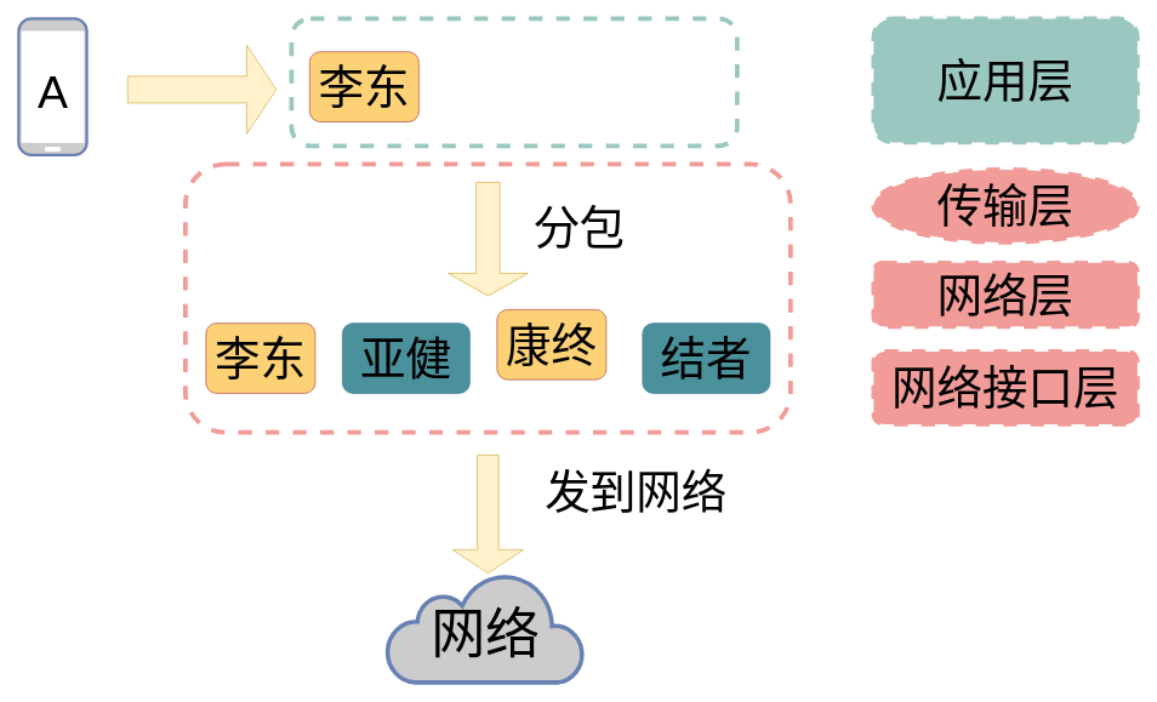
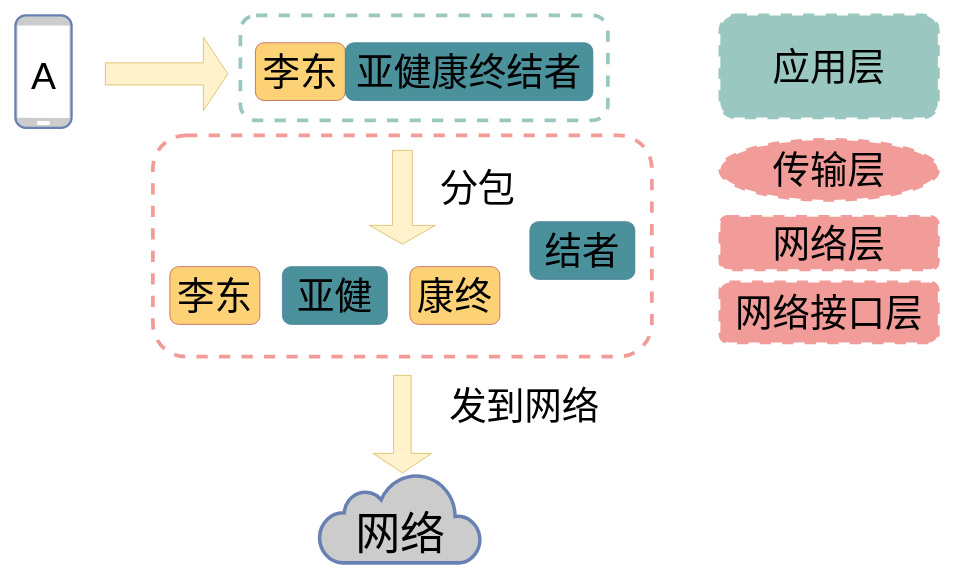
  <mxCell id="0" />
  <mxCell id="1" parent="0" />
  <mxCell id="2" value="" style="rounded=1;whiteSpace=wrap;html=1;fillColor=none;dashed=1;strokeWidth=5;strokeColor=#F19C99;" parent="1" vertex="1"><mxGeometry x="203.36" y="180" width="665.27" height="295" as="geometry" /></mxCell>
  <mxCell id="3" value="李东" style="rounded=1;strokeColor=#b85450;fontSize=50;fontFamily=Helvetica;fillColor=#FDD276;labelBackgroundColor=none;labelBorderColor=none;whiteSpace=wrap;html=1;" parent="1" vertex="1"><mxGeometry x="340" y="56.5" width="120" height="77" as="geometry" /></mxCell>
+ <mxCell id="4" value="亚健康终结者" style="rounded=1;strokeColor=#457B9D;fontSize=50;fontFamily=Helvetica;fillColor=#4A919B;labelBackgroundColor=none;labelBorderColor=none;whiteSpace=wrap;html=1;" parent="1" vertex="1"><mxGeometry x="460" y="56.5" width="330" height="77" as="geometry" /></mxCell>
  <mxCell id="5" value="李东" style="rounded=1;strokeColor=#b85450;fontSize=50;fontFamily=Helvetica;fillColor=#FDD276;labelBackgroundColor=none;labelBorderColor=none;whiteSpace=wrap;html=1;" parent="1" vertex="1"><mxGeometry x="226" y="355" width="120" height="77" as="geometry" /></mxCell>
  <mxCell id="6" value="亚健" style="rounded=1;strokeColor=#457B9D;fontSize=50;fontFamily=Helvetica;fillColor=#4A919B;labelBackgroundColor=none;labelBorderColor=none;whiteSpace=wrap;html=1;" parent="1" vertex="1"><mxGeometry x="376" y="355" width="140" height="77" as="geometry" /></mxCell>
- <mxCell id="7" value="康终" style="rounded=1;strokeColor=#b85450;fontSize=50;fontFamily=Helvetica;fillColor=#FDD276;labelBackgroundColor=none;labelBorderColor=none;whiteSpace=wrap;html=1;" parent="1" vertex="1"><mxGeometry x="546" y="340" width="120" height="77" as="geometry" /></mxCell>
- <mxCell id="8" value="结者" style="rounded=1;strokeColor=#457B9D;fontSize=50;fontFamily=Helvetica;fillColor=#4A919B;labelBackgroundColor=none;labelBorderColor=none;whiteSpace=wrap;html=1;" parent="1" vertex="1"><mxGeometry x="706" y="355" width="140" height="77" as="geometry" /></mxCell>
+ <mxCell id="7" value="康终" style="rounded=1;strokeColor=#b85450;fontSize=50;fontFamily=Helvetica;fillColor=#FDD276;labelBackgroundColor=none;labelBorderColor=none;whiteSpace=wrap;html=1;" parent="1" vertex="1"><mxGeometry x="546" y="355" width="120" height="77" as="geometry" /></mxCell>
+ <mxCell id="8" value="结者" style="rounded=1;strokeColor=#457B9D;fontSize=50;fontFamily=Helvetica;fillColor=#4A919B;labelBackgroundColor=none;labelBorderColor=none;whiteSpace=wrap;html=1;" parent="1" vertex="1"><mxGeometry x="706" y="295" width="140" height="77" as="geometry" /></mxCell>
  <mxCell id="9" value="" style="shape=singleArrow;direction=south;whiteSpace=wrap;html=1;fillColor=#fff2cc;strokeColor=#d6b656;" parent="1" vertex="1"><mxGeometry x="492" y="200" width="88" height="125" as="geometry" /></mxCell>
  <mxCell id="10" value="&lt;font style=&quot;font-size: 50px&quot;&gt;分包&lt;/font&gt;" style="text;html=1;strokeColor=none;fillColor=none;align=center;verticalAlign=middle;whiteSpace=wrap;rounded=0;" parent="1" vertex="1"><mxGeometry x="562" y="240" width="150" height="20" as="geometry" /></mxCell>
  <mxCell id="11" value="" style="fontColor=#0066CC;verticalAlign=top;verticalLabelPosition=bottom;labelPosition=center;align=center;html=1;outlineConnect=0;fillColor=#CCCCCC;strokeColor=#6881B3;gradientColor=none;gradientDirection=north;strokeWidth=2;shape=mxgraph.networks.mobile;" parent="1" vertex="1"><mxGeometry x="20" y="20" width="75" height="150" as="geometry" /></mxCell>
  <mxCell id="12" value="" style="html=1;outlineConnect=0;fillColor=#CCCCCC;strokeColor=#6881B3;gradientColor=none;gradientDirection=north;strokeWidth=2;shape=mxgraph.networks.cloud;fontColor=#ffffff;" parent="1" vertex="1"><mxGeometry x="425" y="630" width="216" height="120" as="geometry" /></mxCell>
  <mxCell id="13" value="" style="shape=singleArrow;direction=east;whiteSpace=wrap;html=1;fillColor=#fff2cc;strokeColor=#d6b656;" parent="1" vertex="1"><mxGeometry x="140" y="49" width="163.33" height="98" as="geometry" /></mxCell>
  <mxCell id="14" value="&lt;font style=&quot;font-size: 50px&quot;&gt;A&lt;/font&gt;" style="text;html=1;strokeColor=none;fillColor=none;align=center;verticalAlign=middle;whiteSpace=wrap;rounded=0;" parent="1" vertex="1"><mxGeometry x="37.5" y="91" width="40" height="20" as="geometry" /></mxCell>
- <mxCell id="15" value="&lt;font style=&quot;font-size: 60px&quot;&gt;网络&lt;/font&gt;" style="text;html=1;strokeColor=none;fillColor=none;align=center;verticalAlign=middle;whiteSpace=wrap;rounded=0;" parent="1" vertex="1"><mxGeometry x="438.5" y="685" width="189" height="24.5" as="geometry" /></mxCell>
+ <mxCell id="15" value="&lt;font style=&quot;font-size: 60px&quot;&gt;网络&lt;/font&gt;" style="text;html=1;strokeColor=none;fillColor=none;align=center;verticalAlign=middle;whiteSpace=wrap;rounded=0;" parent="1" vertex="1"><mxGeometry x="438.5" y="700" width="189" height="24.5" as="geometry" /></mxCell>
  <mxCell id="16" value="" style="shape=singleArrow;direction=south;whiteSpace=wrap;html=1;fillColor=#fff2cc;strokeColor=#d6b656;" parent="1" vertex="1"><mxGeometry x="497" y="500" width="78" height="130" as="geometry" /></mxCell>
  <mxCell id="17" value="&lt;font style=&quot;font-size: 50px&quot;&gt;发到网络&lt;/font&gt;" style="text;html=1;strokeColor=none;fillColor=none;align=center;verticalAlign=middle;whiteSpace=wrap;rounded=0;" parent="1" vertex="1"><mxGeometry x="562" y="530" width="273.5" height="20" as="geometry" /></mxCell>
  <mxCell id="18" value="" style="rounded=1;whiteSpace=wrap;html=1;fillColor=none;dashed=1;strokeWidth=5;strokeColor=#9AC7BF;" parent="1" vertex="1"><mxGeometry x="320" y="20" width="490" height="140" as="geometry" /></mxCell>
  <mxCell id="19" value="&lt;font style=&quot;font-size: 50px&quot;&gt;应用层&lt;/font&gt;" style="rounded=1;whiteSpace=wrap;html=1;dashed=1;strokeWidth=5;fontColor=none;fillColor=#9AC7BF;strokeColor=#9AC7BF;" parent="1" vertex="1"><mxGeometry x="960" y="20" width="290" height="136" as="geometry" /></mxCell>
  <mxCell id="20" value="&lt;font style=&quot;font-size: 50px&quot;&gt;传输层&lt;/font&gt;" style="ellipse;whiteSpace=wrap;html=1;dashed=1;strokeWidth=5;fontColor=none;fillColor=#F19C99;strokeColor=#F19C99;" parent="1" vertex="1"><mxGeometry x="960" y="186" width="290" height="80" as="geometry" /></mxCell>
  <mxCell id="21" value="&lt;span style=&quot;font-size: 50px&quot;&gt;网络层&lt;/span&gt;" style="rounded=1;whiteSpace=wrap;html=1;dashed=1;strokeWidth=5;fontColor=none;fillColor=#F19C99;strokeColor=#F19C99;" parent="1" vertex="1"><mxGeometry x="960" y="288.5" width="290" height="70" as="geometry" /></mxCell>
- <mxCell id="22" value="&lt;span style=&quot;font-size: 50px&quot;&gt;网络接口层&lt;/span&gt;" style="rounded=1;whiteSpace=wrap;html=1;dashed=1;strokeWidth=5;fontColor=none;fillColor=#F19C99;strokeColor=#F19C99;" parent="1" vertex="1"><mxGeometry x="960" y="386" width="290" height="80" as="geometry" /></mxCell>
+ <mxCell id="22" value="&lt;span style=&quot;font-size: 50px&quot;&gt;网络接口层&lt;/span&gt;" style="rounded=1;whiteSpace=wrap;html=1;dashed=1;strokeWidth=5;fontColor=none;fillColor=#F19C99;strokeColor=#F19C99;" parent="1" vertex="1"><mxGeometry x="960" y="376" width="290" height="80" as="geometry" /></mxCell>
